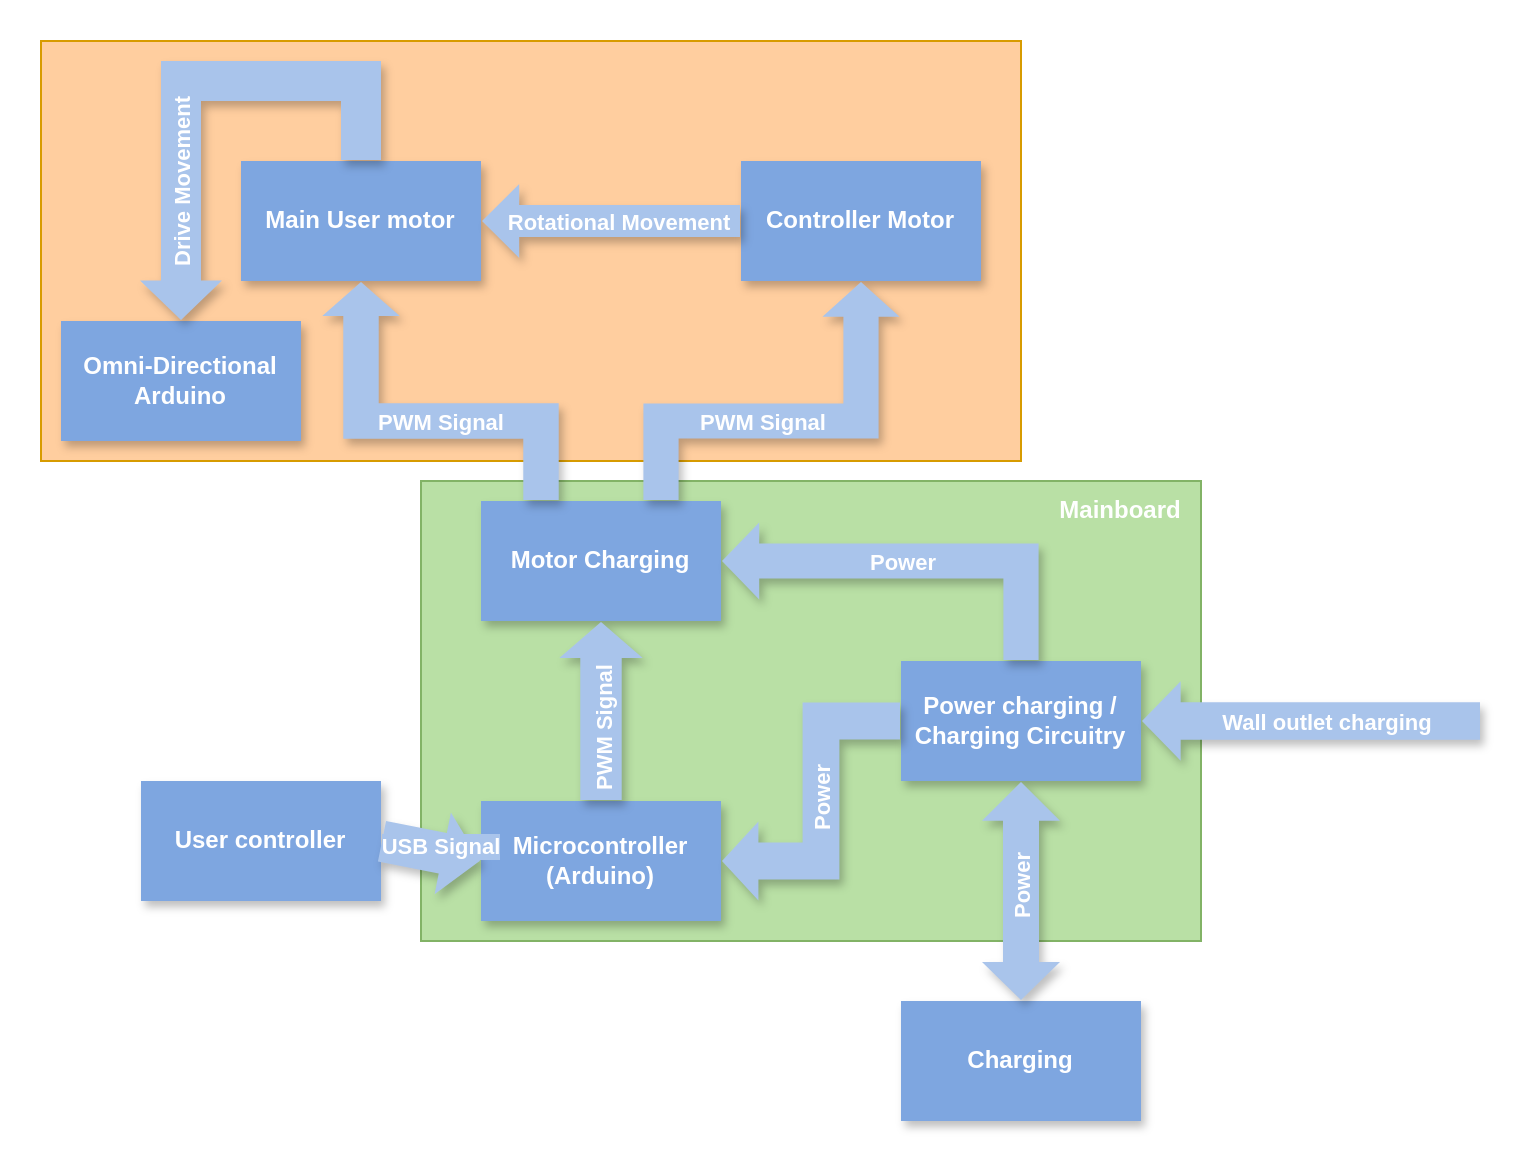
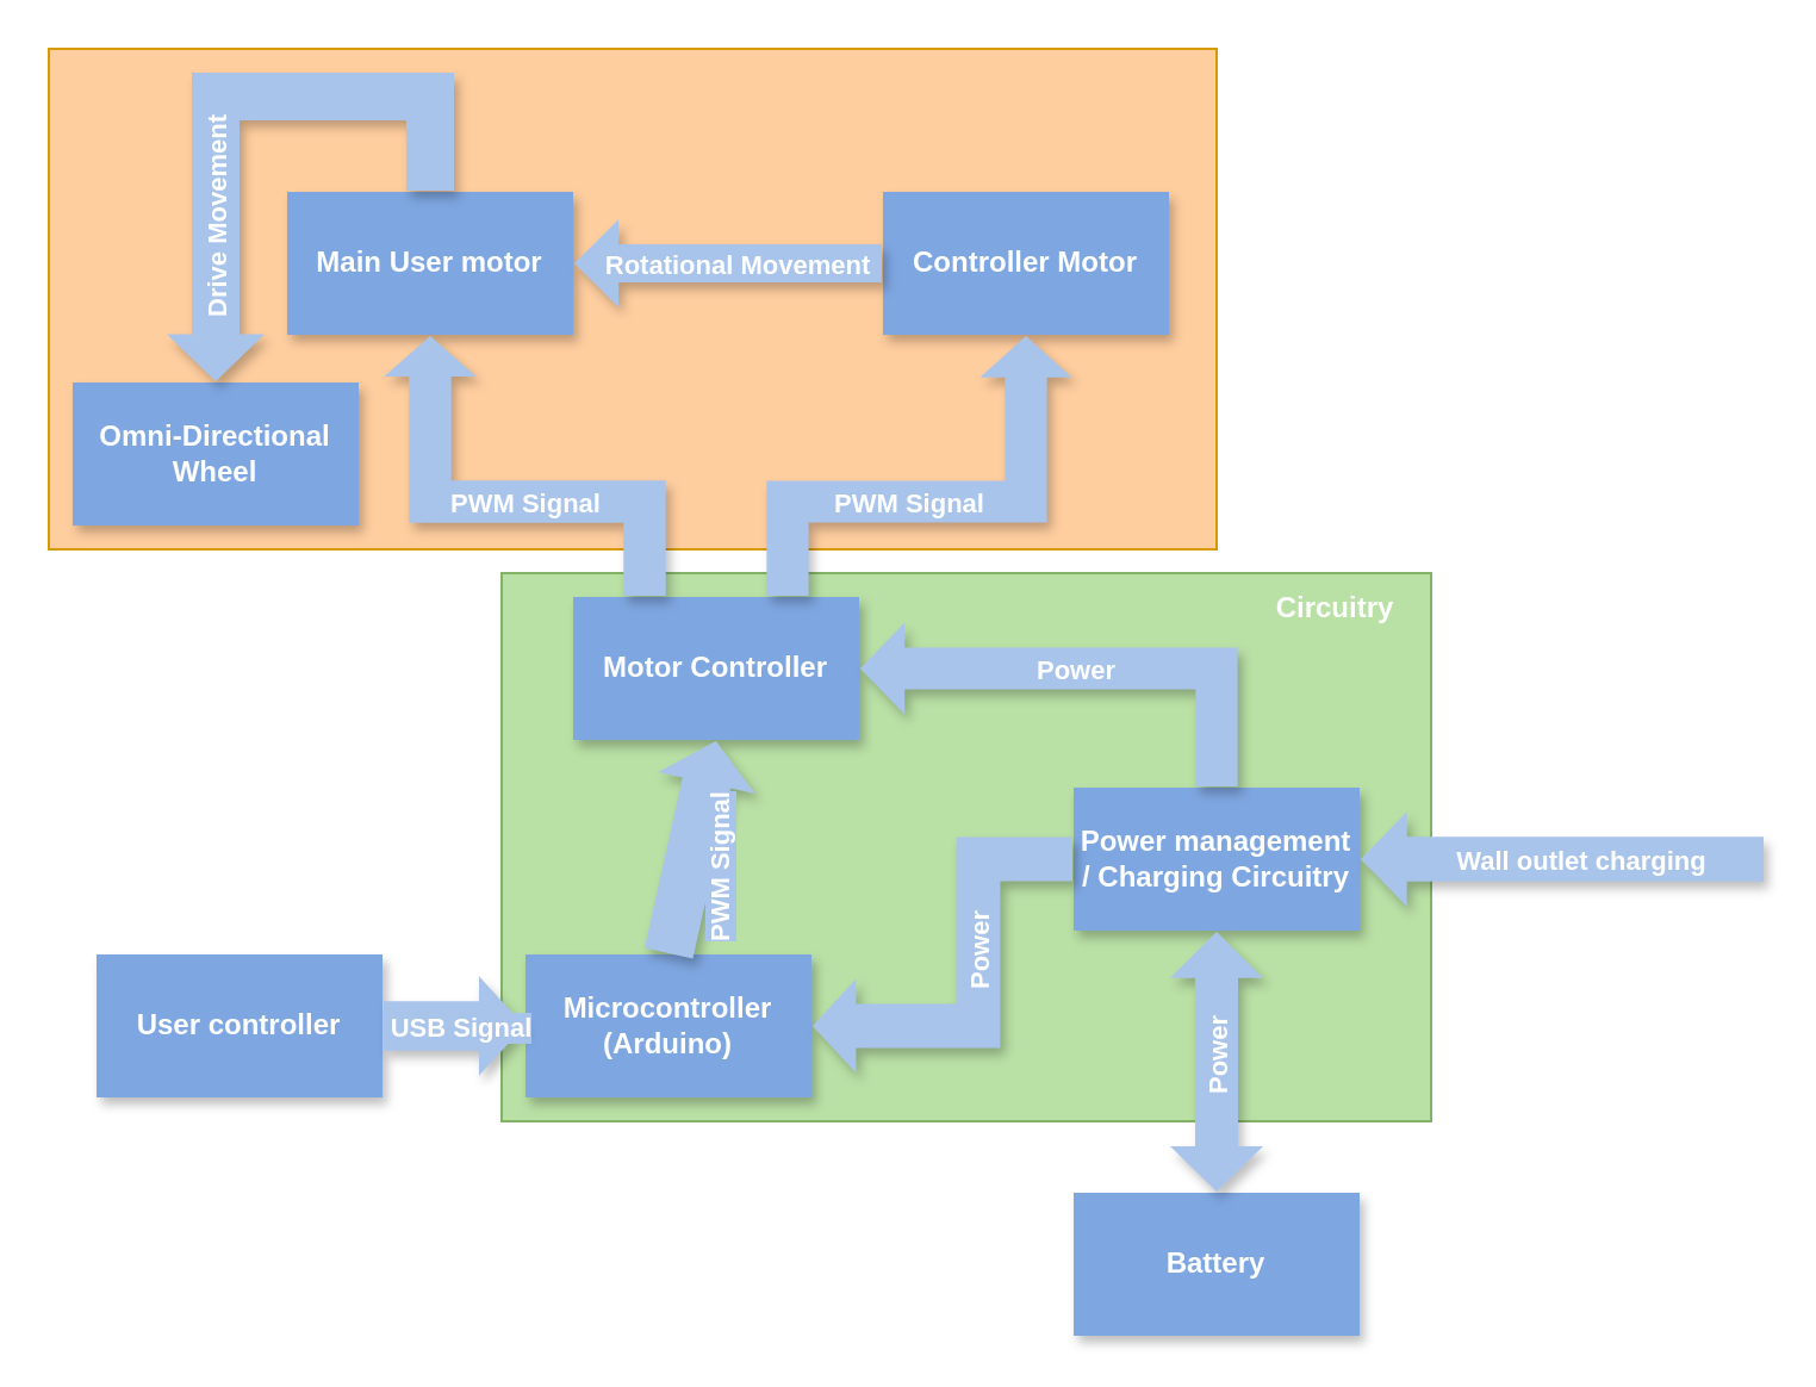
  <mxCell id="0" />
  <mxCell id="1" parent="0" />
  <mxCell id="2" value="" style="rounded=0;whiteSpace=wrap;html=1;fillColor=#B9E0A5;strokeColor=#82b366;" vertex="1" parent="1"><mxGeometry x="210" y="240" width="390" height="230" as="geometry" /></mxCell>
  <mxCell id="3" value="" style="rounded=0;whiteSpace=wrap;html=1;fillColor=#FFCE9F;strokeColor=#d79b00;" vertex="1" parent="1"><mxGeometry x="20" y="20" width="490" height="210" as="geometry" /></mxCell>
  <mxCell id="4" value="Main User motor" style="rounded=0;whiteSpace=wrap;html=1;fontColor=#FFFFFF;strokeColor=none;fillColor=#7EA6E0;fontStyle=1;shadow=1;" parent="1" vertex="1"><mxGeometry x="120" y="80" width="120" height="60" as="geometry" /></mxCell>
  <mxCell id="5" value="Controller Motor" style="rounded=0;whiteSpace=wrap;html=1;fontColor=#FFFFFF;strokeColor=none;fillColor=#7EA6E0;fontStyle=1;shadow=1;" parent="1" vertex="1"><mxGeometry x="370" y="80" width="120" height="60" as="geometry" /></mxCell>
- <mxCell id="6" value="Motor Charging" style="rounded=0;whiteSpace=wrap;html=1;fontColor=#FFFFFF;strokeColor=none;fillColor=#7EA6E0;fontStyle=1;shadow=1;" vertex="1" parent="1"><mxGeometry x="240" y="250" width="120" height="60" as="geometry" /></mxCell>
- <mxCell id="7" value="Microcontroller (Arduino)" style="rounded=0;whiteSpace=wrap;html=1;fontColor=#FFFFFF;strokeColor=none;fillColor=#7EA6E0;fontStyle=1;shadow=1;" vertex="1" parent="1"><mxGeometry x="240" y="400" width="120" height="60" as="geometry" /></mxCell>
- <mxCell id="8" value="Charging" style="rounded=0;whiteSpace=wrap;html=1;fontColor=#FFFFFF;strokeColor=none;fillColor=#7EA6E0;fontStyle=1;shadow=1;" vertex="1" parent="1"><mxGeometry x="450" y="500" width="120" height="60" as="geometry" /></mxCell>
- <mxCell id="9" value="User controller" style="rounded=0;whiteSpace=wrap;html=1;fontColor=#FFFFFF;strokeColor=none;fillColor=#7EA6E0;fontStyle=1;shadow=1;" vertex="1" parent="1"><mxGeometry x="70" y="390" width="120" height="60" as="geometry" /></mxCell>
- <mxCell id="10" value="Omni-Directional Arduino" style="rounded=0;whiteSpace=wrap;html=1;fontColor=#FFFFFF;strokeColor=none;fillColor=#7EA6E0;fontStyle=1;shadow=1;" vertex="1" parent="1"><mxGeometry x="30" y="160" width="120" height="60" as="geometry" /></mxCell>
+ <mxCell id="6" value="Motor Controller" style="rounded=0;whiteSpace=wrap;html=1;fontColor=#FFFFFF;strokeColor=none;fillColor=#7EA6E0;fontStyle=1;shadow=1;" vertex="1" parent="1"><mxGeometry x="240" y="250" width="120" height="60" as="geometry" /></mxCell>
+ <mxCell id="7" value="Microcontroller (Arduino)" style="rounded=0;whiteSpace=wrap;html=1;fontColor=#FFFFFF;strokeColor=none;fillColor=#7EA6E0;fontStyle=1;shadow=1;" vertex="1" parent="1"><mxGeometry x="220" y="400" width="120" height="60" as="geometry" /></mxCell>
+ <mxCell id="8" value="Battery" style="rounded=0;whiteSpace=wrap;html=1;fontColor=#FFFFFF;strokeColor=none;fillColor=#7EA6E0;fontStyle=1;shadow=1;" vertex="1" parent="1"><mxGeometry x="450" y="500" width="120" height="60" as="geometry" /></mxCell>
+ <mxCell id="9" value="User controller" style="rounded=0;whiteSpace=wrap;html=1;fontColor=#FFFFFF;strokeColor=none;fillColor=#7EA6E0;fontStyle=1;shadow=1;" vertex="1" parent="1"><mxGeometry x="40" y="400" width="120" height="60" as="geometry" /></mxCell>
+ <mxCell id="10" value="Omni-Directional Wheel" style="rounded=0;whiteSpace=wrap;html=1;fontColor=#FFFFFF;strokeColor=none;fillColor=#7EA6E0;fontStyle=1;shadow=1;" vertex="1" parent="1"><mxGeometry x="30" y="160" width="120" height="60" as="geometry" /></mxCell>
  <mxCell id="11" value="" style="shape=flexArrow;endArrow=classic;html=1;rounded=0;entryX=0.5;entryY=0;entryDx=0;entryDy=0;exitX=0.5;exitY=0;exitDx=0;exitDy=0;width=20;endSize=6.268;edgeStyle=orthogonalEdgeStyle;labelBackgroundColor=#A9C4EB;fontColor=#FFFFFF;fillColor=#A9C4EB;strokeColor=none;shadow=1;" edge="1" parent="1" source="4" target="10"><mxGeometry width="50" height="50" relative="1" as="geometry"><mxPoint x="330" y="260" as="sourcePoint" /><mxPoint x="380" y="210" as="targetPoint" /><Array as="points"><mxPoint x="180" y="40" /><mxPoint x="90" y="40" /></Array></mxGeometry></mxCell>
  <mxCell id="12" value="" style="shape=flexArrow;endArrow=classic;html=1;rounded=0;entryX=1;entryY=0.5;entryDx=0;entryDy=0;exitX=0;exitY=0.5;exitDx=0;exitDy=0;width=16;endSize=5.868;labelBackgroundColor=#A9C4EB;fontColor=#FFFFFF;fillColor=#A9C4EB;strokeColor=none;shadow=1;" edge="1" parent="1" source="5" target="4"><mxGeometry width="50" height="50" relative="1" as="geometry"><mxPoint x="330" y="260" as="sourcePoint" /><mxPoint x="380" y="210" as="targetPoint" /></mxGeometry></mxCell>
  <mxCell id="13" value="Rotational Movement" style="edgeLabel;html=1;align=center;verticalAlign=middle;resizable=0;points=[];labelBackgroundColor=#A9C4EB;fontColor=#FFFFFF;fontStyle=1" vertex="1" connectable="0" parent="12"><mxGeometry x="0.179" relative="1" as="geometry"><mxPoint x="15" as="offset" /></mxGeometry></mxCell>
  <mxCell id="14" value="" style="shape=flexArrow;endArrow=classic;html=1;rounded=0;entryX=0;entryY=0.5;entryDx=0;entryDy=0;exitX=1;exitY=0.5;exitDx=0;exitDy=0;width=20.667;endSize=6;labelBackgroundColor=#A9C4EB;fontColor=#FFFFFF;fillColor=#A9C4EB;strokeColor=none;shadow=1;" edge="1" parent="1" source="9" target="7"><mxGeometry width="50" height="50" relative="1" as="geometry"><mxPoint x="330" y="260" as="sourcePoint" /><mxPoint x="380" y="210" as="targetPoint" /></mxGeometry></mxCell>
  <mxCell id="15" value="USB Signal" style="edgeLabel;html=1;align=center;verticalAlign=middle;resizable=0;points=[];rotation=0;labelBackgroundColor=#A9C4EB;fontColor=#FFFFFF;fontStyle=1" vertex="1" connectable="0" parent="14"><mxGeometry x="-0.442" y="4" relative="1" as="geometry"><mxPoint x="15" y="4" as="offset" /></mxGeometry></mxCell>
- <mxCell id="16" value="Power charging / Charging Circuitry" style="rounded=0;whiteSpace=wrap;html=1;strokeColor=none;fillColor=#7EA6E0;fontColor=#FFFFFF;fontStyle=1;shadow=1;" vertex="1" parent="1"><mxGeometry x="450" y="330" width="120" height="60" as="geometry" /></mxCell>
+ <mxCell id="16" value="Power management / Charging Circuitry" style="rounded=0;whiteSpace=wrap;html=1;strokeColor=none;fillColor=#7EA6E0;fontColor=#FFFFFF;fontStyle=1;shadow=1;" vertex="1" parent="1"><mxGeometry x="450" y="330" width="120" height="60" as="geometry" /></mxCell>
  <mxCell id="17" value="" style="shape=flexArrow;endArrow=classic;startArrow=classic;html=1;rounded=0;exitX=0.5;exitY=1;exitDx=0;exitDy=0;entryX=0.5;entryY=0;entryDx=0;entryDy=0;edgeStyle=orthogonalEdgeStyle;width=18;startSize=6.11;labelBackgroundColor=#A9C4EB;fontColor=#FFFFFF;fillColor=#A9C4EB;strokeColor=none;shadow=1;" edge="1" parent="1" source="16" target="8"><mxGeometry width="100" height="100" relative="1" as="geometry"><mxPoint x="540" y="370" as="sourcePoint" /><mxPoint x="460" y="360" as="targetPoint" /></mxGeometry></mxCell>
  <mxCell id="18" value="Power" style="edgeLabel;html=1;align=center;verticalAlign=middle;resizable=0;points=[];rotation=-90;labelBackgroundColor=#A9C4EB;fontColor=#FFFFFF;fontStyle=1" vertex="1" connectable="0" parent="17"><mxGeometry x="-0.1" y="-7" relative="1" as="geometry"><mxPoint x="7" y="4" as="offset" /></mxGeometry></mxCell>
  <mxCell id="19" value="" style="shape=flexArrow;endArrow=classic;html=1;rounded=0;exitX=0.5;exitY=0;exitDx=0;exitDy=0;entryX=1;entryY=0.5;entryDx=0;entryDy=0;edgeStyle=orthogonalEdgeStyle;width=17.6;endSize=5.868;fillColor=#A9C4EB;strokeColor=none;shadow=1;" edge="1" parent="1" source="16" target="6"><mxGeometry width="50" height="50" relative="1" as="geometry"><mxPoint x="330" y="260" as="sourcePoint" /><mxPoint x="380" y="210" as="targetPoint" /></mxGeometry></mxCell>
  <mxCell id="20" value="" style="shape=flexArrow;endArrow=classic;html=1;rounded=0;exitX=0;exitY=0.5;exitDx=0;exitDy=0;entryX=1;entryY=0.5;entryDx=0;entryDy=0;edgeStyle=orthogonalEdgeStyle;width=18.4;endSize=5.732;labelBackgroundColor=#A9C4EB;fontColor=#FFFFFF;fillColor=#A9C4EB;strokeColor=none;shadow=1;" edge="1" parent="1" source="16" target="7"><mxGeometry width="50" height="50" relative="1" as="geometry"><mxPoint x="330" y="260" as="sourcePoint" /><mxPoint x="380" y="210" as="targetPoint" /><Array as="points"><mxPoint x="410" y="360" /><mxPoint x="410" y="430" /></Array></mxGeometry></mxCell>
  <mxCell id="21" value="" style="shape=flexArrow;endArrow=classic;html=1;rounded=0;exitX=0.5;exitY=0;exitDx=0;exitDy=0;entryX=0.5;entryY=1;entryDx=0;entryDy=0;width=20.69;endSize=5.655;strokeColor=none;fillColor=#A9C4EB;shadow=1;" edge="1" parent="1" source="7" target="6"><mxGeometry width="50" height="50" relative="1" as="geometry"><mxPoint x="330" y="260" as="sourcePoint" /><mxPoint x="380" y="210" as="targetPoint" /></mxGeometry></mxCell>
  <mxCell id="22" value="" style="shape=flexArrow;endArrow=classic;html=1;rounded=0;exitX=0.75;exitY=0;exitDx=0;exitDy=0;edgeStyle=orthogonalEdgeStyle;width=17.6;endSize=5.468;labelBackgroundColor=#A9C4EB;fontColor=#FFFFFF;fillColor=#A9C4EB;strokeColor=none;shadow=1;" edge="1" parent="1" source="6"><mxGeometry width="50" height="50" relative="1" as="geometry"><mxPoint x="330" y="260" as="sourcePoint" /><mxPoint x="430" y="140" as="targetPoint" /><Array as="points"><mxPoint x="330" y="210" /><mxPoint x="430" y="210" /></Array></mxGeometry></mxCell>
  <mxCell id="23" value="PWM Signal" style="edgeLabel;html=1;align=center;verticalAlign=middle;resizable=0;points=[];labelBackgroundColor=#A9C4EB;fontColor=#FFFFFF;fontStyle=1" vertex="1" connectable="0" parent="22"><mxGeometry x="-0.316" y="2" relative="1" as="geometry"><mxPoint x="18" y="2" as="offset" /></mxGeometry></mxCell>
  <mxCell id="24" value="" style="shape=flexArrow;endArrow=classic;html=1;rounded=0;entryX=0.5;entryY=1;entryDx=0;entryDy=0;exitX=0.25;exitY=0;exitDx=0;exitDy=0;edgeStyle=orthogonalEdgeStyle;width=17.714;endSize=5.331;labelBackgroundColor=#A9C4EB;fontColor=#FFFFFF;fillColor=#A9C4EB;strokeColor=none;shadow=1;" edge="1" parent="1" source="6" target="4"><mxGeometry width="50" height="50" relative="1" as="geometry"><mxPoint x="180" y="210" as="sourcePoint" /><mxPoint x="230" y="160" as="targetPoint" /><Array as="points"><mxPoint x="270" y="210" /><mxPoint x="180" y="210" /></Array></mxGeometry></mxCell>
  <mxCell id="25" value="" style="shape=flexArrow;endArrow=classic;html=1;rounded=0;entryX=1;entryY=0.5;entryDx=0;entryDy=0;width=18.667;endSize=6.11;labelBackgroundColor=#A9C4EB;fontColor=#FFFFFF;fillColor=#A9C4EB;strokeColor=none;shadow=1;" edge="1" parent="1" target="16"><mxGeometry width="50" height="50" relative="1" as="geometry"><mxPoint x="740" y="360" as="sourcePoint" /><mxPoint x="380" y="220" as="targetPoint" /></mxGeometry></mxCell>
  <mxCell id="26" value="Wall outlet charging" style="edgeLabel;html=1;align=center;verticalAlign=middle;resizable=0;points=[];labelBackgroundColor=#A9C4EB;fontColor=#FFFFFF;fontStyle=1" vertex="1" connectable="0" parent="25"><mxGeometry x="0.207" y="1" relative="1" as="geometry"><mxPoint x="25" y="-1" as="offset" /></mxGeometry></mxCell>
  <mxCell id="27" value="Power" style="edgeLabel;html=1;align=center;verticalAlign=middle;resizable=0;points=[];rotation=-90;labelBackgroundColor=#A9C4EB;fontColor=#FFFFFF;fontStyle=1" vertex="1" connectable="0" parent="1"><mxGeometry x="410" y="400" as="geometry" /></mxCell>
  <mxCell id="28" value="Power" style="edgeLabel;html=1;align=center;verticalAlign=middle;resizable=0;points=[];rotation=0;labelBackgroundColor=#A9C4EB;fontColor=#FFFFFF;fontStyle=1" vertex="1" connectable="0" parent="1"><mxGeometry x="450" y="280" as="geometry" /></mxCell>
  <mxCell id="29" value="PWM Signal" style="edgeLabel;html=1;align=center;verticalAlign=middle;resizable=0;points=[];labelBackgroundColor=#A9C4EB;fontColor=#FFFFFF;fontStyle=1" vertex="1" connectable="0" parent="1"><mxGeometry x="219.999" y="210" as="geometry" /></mxCell>
  <mxCell id="30" value="Drive Movement" style="edgeLabel;html=1;align=center;verticalAlign=middle;resizable=0;points=[];rotation=-90;labelBackgroundColor=#A9C4EB;fontColor=#FFFFFF;fontStyle=1" vertex="1" connectable="0" parent="1"><mxGeometry x="77.999" y="90" as="geometry"><mxPoint x="-1.0" y="12" as="offset" /></mxGeometry></mxCell>
  <mxCell id="31" value="PWM Signal" style="edgeLabel;html=1;align=center;verticalAlign=middle;resizable=0;points=[];rotation=-90;labelBackgroundColor=#A9C4EB;fontColor=#FFFFFF;fontStyle=1" vertex="1" connectable="0" parent="1"><mxGeometry x="309.999" y="390" as="geometry"><mxPoint x="26" y="-9.0" as="offset" /></mxGeometry></mxCell>
- <mxCell id="32" value="&lt;b&gt;&lt;font color=&quot;#ffffff&quot;&gt;Mainboard&lt;/font&gt;&lt;/b&gt;" style="text;html=1;strokeColor=none;fillColor=none;align=center;verticalAlign=middle;whiteSpace=wrap;rounded=0;" vertex="1" parent="1"><mxGeometry x="490" y="240" width="140" height="30" as="geometry" /></mxCell>
+ <mxCell id="32" value="&lt;b&gt;&lt;font color=&quot;#ffffff&quot;&gt;Circuitry&lt;/font&gt;&lt;/b&gt;" style="text;html=1;strokeColor=none;fillColor=none;align=center;verticalAlign=middle;whiteSpace=wrap;rounded=0;" vertex="1" parent="1"><mxGeometry x="490" y="240" width="140" height="30" as="geometry" /></mxCell>
